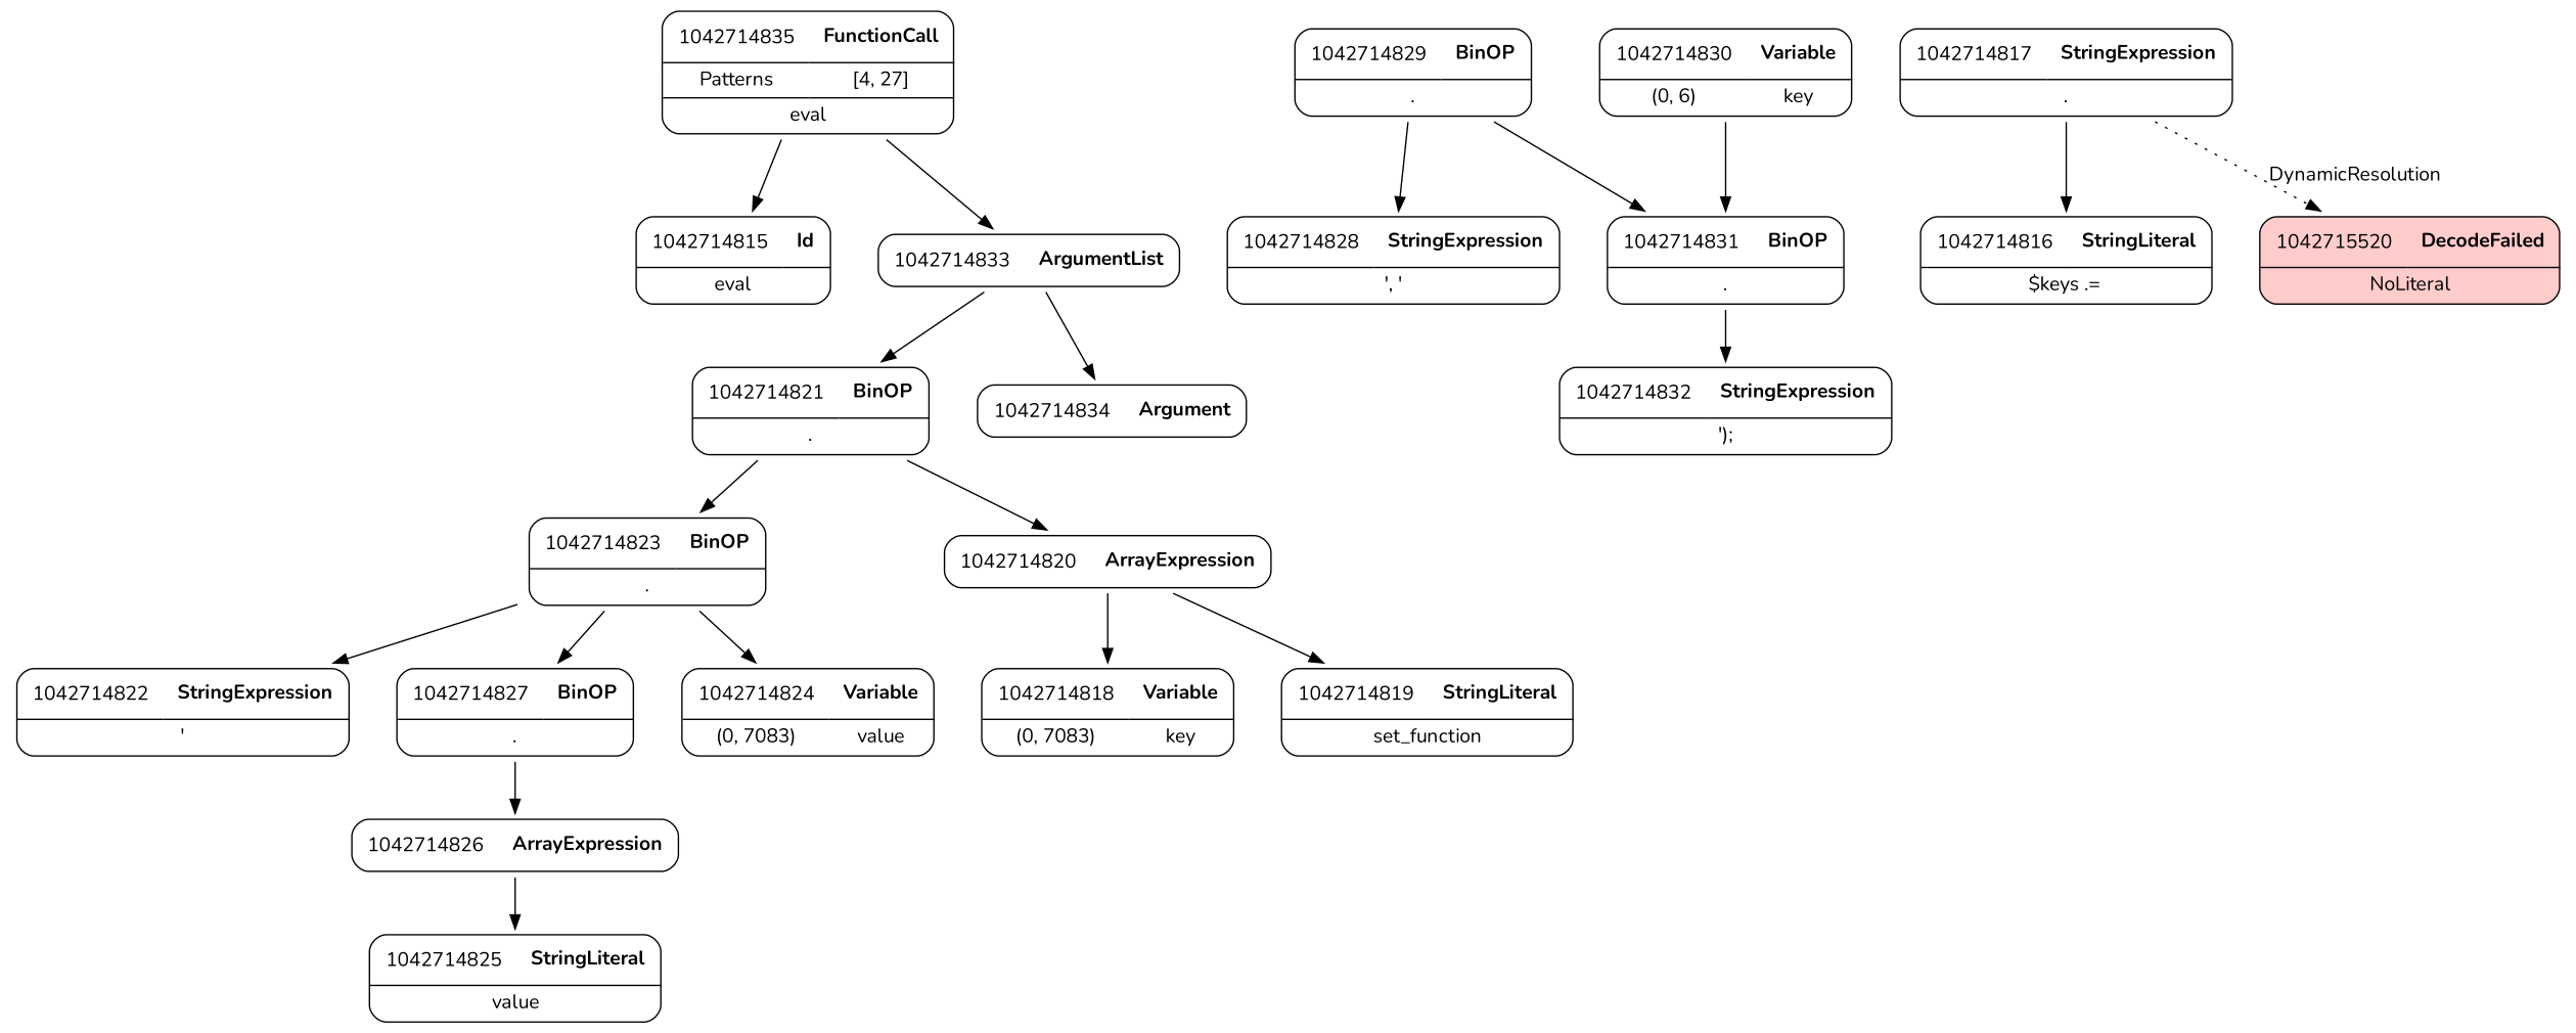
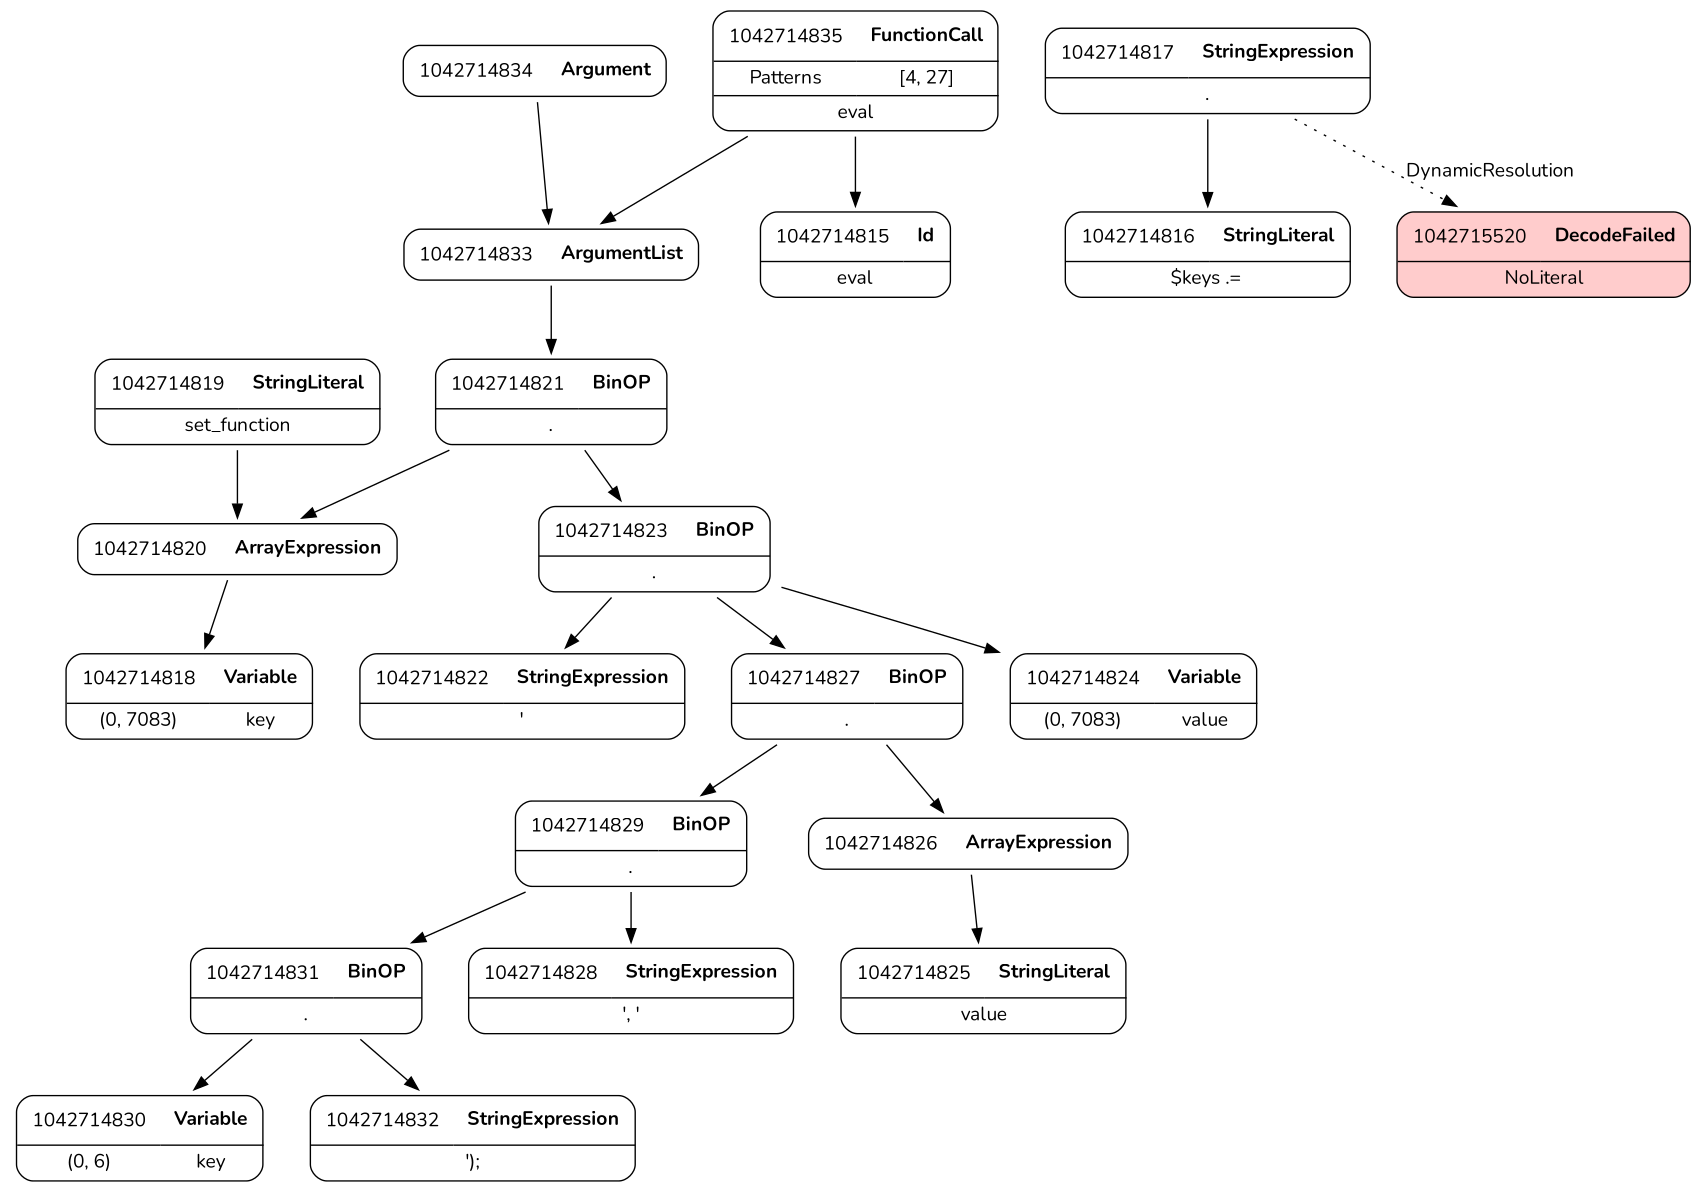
  digraph {
    fontname=Nunito
    node [fontname=Nunito shape=none]
    edge [fontname=Nunito weight=2]
    n1 [label=<<TABLE border='1' cellspacing='0' cellpadding='10' style='rounded' ><TR><TD border='0'>1042714822</TD><TD border='0'><B>StringExpression</B></TD></TR><HR/><TR><TD border='0' cellpadding='5' colspan='2'>'</TD></TR></TABLE>>]
    n2 [label=<<TABLE border='1' cellspacing='0' cellpadding='10' style='rounded' ><TR><TD border='0'>1042714823</TD><TD border='0'><B>BinOP</B></TD></TR><HR/><TR><TD border='0' cellpadding='5' colspan='2'>.</TD></TR></TABLE>>]
    n3 [label=<<TABLE border='1' cellspacing='0' cellpadding='10' style='rounded' ><TR><TD border='0'>1042714827</TD><TD border='0'><B>BinOP</B></TD></TR><HR/><TR><TD border='0' cellpadding='5' colspan='2'>.</TD></TR></TABLE>>]
    n4 [label=<<TABLE border='1' cellspacing='0' cellpadding='10' style='rounded' ><TR><TD border='0'>1042714824</TD><TD border='0'><B>Variable</B></TD></TR><HR/><TR><TD border='0' cellpadding='5'>(0, 7083)</TD><TD border='0' cellpadding='5'>value</TD></TR></TABLE>>]
    n5 [label=<<TABLE border='1' cellspacing='0' cellpadding='10' style='rounded' ><TR><TD border='0'>1042714829</TD><TD border='0'><B>BinOP</B></TD></TR><HR/><TR><TD border='0' cellpadding='5' colspan='2'>.</TD></TR></TABLE>>]
    n6 [label=<<TABLE border='1' cellspacing='0' cellpadding='10' style='rounded' ><TR><TD border='0'>1042714826</TD><TD border='0'><B>ArrayExpression</B></TD></TR></TABLE>>]
    n7 [label=<<TABLE border='1' cellspacing='0' cellpadding='10' style='rounded' ><TR><TD border='0'>1042714831</TD><TD border='0'><B>BinOP</B></TD></TR><HR/><TR><TD border='0' cellpadding='5' colspan='2'>.</TD></TR></TABLE>>]
    n8 [label=<<TABLE border='1' cellspacing='0' cellpadding='10' style='rounded' ><TR><TD border='0'>1042714828</TD><TD border='0'><B>StringExpression</B></TD></TR><HR/><TR><TD border='0' cellpadding='5' colspan='2'>', '</TD></TR></TABLE>>]
    n9 [label=<<TABLE border='1' cellspacing='0' cellpadding='10' style='rounded' ><TR><TD border='0'>1042714825</TD><TD border='0'><B>StringLiteral</B></TD></TR><HR/><TR><TD border='0' cellpadding='5' colspan='2'>value</TD></TR></TABLE>>]
    n10 [label=<<TABLE border='1' cellspacing='0' cellpadding='10' style='rounded' ><TR><TD border='0'>1042714820</TD><TD border='0'><B>ArrayExpression</B></TD></TR></TABLE>>]
    n11 [label=<<TABLE border='1' cellspacing='0' cellpadding='10' style='rounded' ><TR><TD border='0'>1042714818</TD><TD border='0'><B>Variable</B></TD></TR><HR/><TR><TD border='0' cellpadding='5'>(0, 7083)</TD><TD border='0' cellpadding='5'>key</TD></TR></TABLE>>]
    n12 [label=<<TABLE border='1' cellspacing='0' cellpadding='10' style='rounded' ><TR><TD border='0'>1042714819</TD><TD border='0'><B>StringLiteral</B></TD></TR><HR/><TR><TD border='0' cellpadding='5' colspan='2'>set_function</TD></TR></TABLE>>]
    n13 [label=<<TABLE border='1' cellspacing='0' cellpadding='10' style='rounded' ><TR><TD border='0'>1042714821</TD><TD border='0'><B>BinOP</B></TD></TR><HR/><TR><TD border='0' cellpadding='5' colspan='2'>.</TD></TR></TABLE>>]
    n14 [label=<<TABLE border='1' cellspacing='0' cellpadding='10' style='rounded' ><TR><TD border='0'>1042714816</TD><TD border='0'><B>StringLiteral</B></TD></TR><HR/><TR><TD border='0' cellpadding='5' colspan='2'>$keys .= </TD></TR></TABLE>>]
    n15 [label=<<TABLE border='1' cellspacing='0' cellpadding='10' style='rounded' bgcolor='#FFCCCC' ><TR><TD border='0'>1042715520</TD><TD border='0'><B>DecodeFailed</B></TD></TR><HR/><TR><TD border='0' cellpadding='5' colspan='2'>NoLiteral</TD></TR></TABLE>>]
    n16 [label=<<TABLE border='1' cellspacing='0' cellpadding='10' style='rounded' ><TR><TD border='0'>1042714817</TD><TD border='0'><B>StringExpression</B></TD></TR><HR/><TR><TD border='0' cellpadding='5' colspan='2'>.</TD></TR></TABLE>>]
    n17 [label=<<TABLE border='1' cellspacing='0' cellpadding='10' style='rounded' ><TR><TD border='0'>1042714830</TD><TD border='0'><B>Variable</B></TD></TR><HR/><TR><TD border='0' cellpadding='5'>(0, 6)</TD><TD border='0' cellpadding='5'>key</TD></TR></TABLE>>]
    n18 [label=<<TABLE border='1' cellspacing='0' cellpadding='10' style='rounded' ><TR><TD border='0'>1042714832</TD><TD border='0'><B>StringExpression</B></TD></TR><HR/><TR><TD border='0' cellpadding='5' colspan='2'>');</TD></TR></TABLE>>]
    n19 [label=<<TABLE border='1' cellspacing='0' cellpadding='10' style='rounded' ><TR><TD border='0'>1042714834</TD><TD border='0'><B>Argument</B></TD></TR></TABLE>>]
    n20 [label=<<TABLE border='1' cellspacing='0' cellpadding='10' style='rounded' ><TR><TD border='0'>1042714835</TD><TD border='0'><B>FunctionCall</B></TD></TR><HR/><TR><TD border='0' cellpadding='5'>Patterns</TD><TD border='0' cellpadding='5'>[4, 27]</TD></TR><HR/><TR><TD border='0' cellpadding='5' colspan='2'>eval</TD></TR></TABLE>>]
    n21 [label=<<TABLE border='1' cellspacing='0' cellpadding='10' style='rounded' ><TR><TD border='0'>1042714815</TD><TD border='0'><B>Id</B></TD></TR><HR/><TR><TD border='0' cellpadding='5' colspan='2'>eval</TD></TR></TABLE>>]
    n22 [label=<<TABLE border='1' cellspacing='0' cellpadding='10' style='rounded' ><TR><TD border='0'>1042714833</TD><TD border='0'><B>ArgumentList</B></TD></TR></TABLE>>]
    n2 -> n1
    n2 -> n3
    n2 -> n4
+   n3 -> n5
    n3 -> n6
    n5 -> n7
    n5 -> n8
    n6 -> n9
-   n17 -> n7
+   n7 -> n17
    n7 -> n18
    n10 -> n11
-   n10 -> n12
+   n12 -> n10
    n13 -> n2
    n13 -> n10
    n16 -> n14
    n16 -> n15 [label=DynamicResolution style=dotted weight=""]
    n20 -> n21
    n20 -> n22
    n22 -> n13
-   n22 -> n19
+   n19 -> n22
  }
